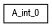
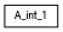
  digraph {
    rankdir=LR
    fontname="Roboto Condensed"
-   n1 [color=black fillcolor=white fontname="Roboto Condensed" fontsize=10 height=0.2 label=A_int_0 shape=record style=filled width=0.4]
+   n1 [color=black fillcolor=white fontname="Roboto Condensed" fontsize=10 height=0.2 label=A_int_1 shape=record style=filled width=0.4]
  }
